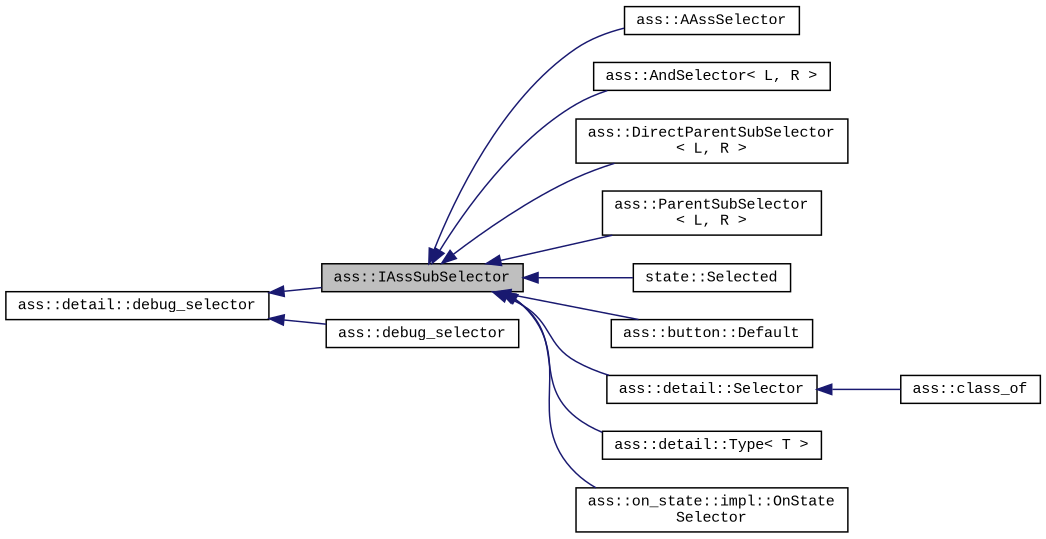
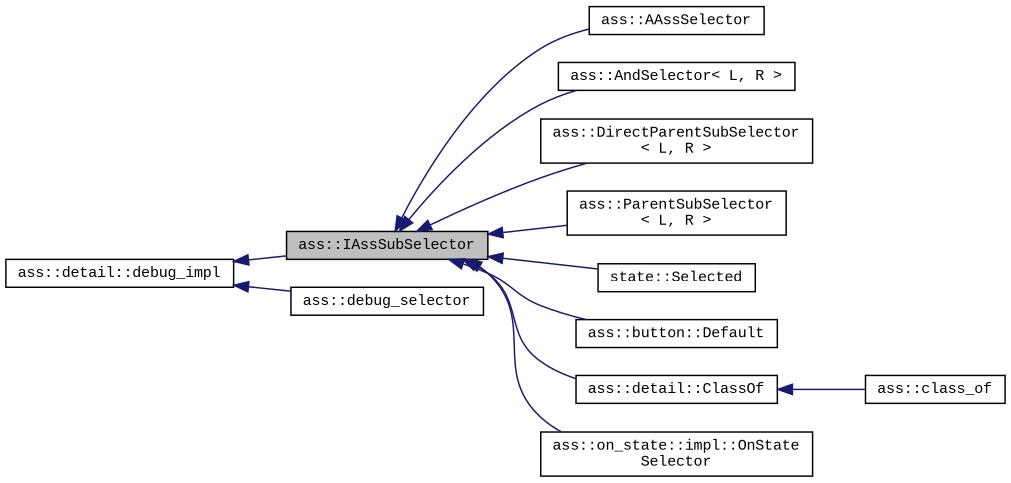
  digraph {
    fontname="Liberation Mono"
    rankdir=LR
    node [color=black fillcolor=white fontname="Liberation Mono" fontsize=10 shape=record style=filled]
    edge [color=midnightblue dir=back fontname="Liberation Mono" fontsize=10 labelfontname=Helvetica labelfontsize=10 style=solid]
    n1 [fillcolor=grey75 fontcolor=black height=0.2 label="ass::IAssSubSelector" width=0.4]
    n2 [height=0.2 label="ass::AAssSelector" width=0.4]
    n3 [height=0.2 label="ass::AndSelector\< L, R \>" width=0.4]
    n4 [height=0.2 label="ass::DirectParentSubSelector\l\< L, R \>" width=0.4]
    n5 [height=0.2 label="ass::ParentSubSelector\l\< L, R \>" width=0.4]
    n6 [height=0.2 label="state::Selected" width=0.4]
    n7 [height=0.2 label="ass::button::Default" width=0.4]
-   n8 [height=0.2 label="ass::detail::Selector" width=0.4]
-   n9 [height=0.2 label="ass::detail::Type\< T \>" width=0.4]
+   n8 [height=0.2 label="ass::detail::ClassOf" width=0.4]
    n10 [height=0.2 label="ass::on_state::impl::OnState\lSelector" width=0.4]
    n11 [height=0.2 label="ass::class_of" width=0.4]
-   n12 [height=0.2 label="ass::detail::debug_selector" width=0.4]
+   n12 [height=0.2 label="ass::detail::debug_impl" width=0.4]
    n13 [height=0.2 label="ass::debug_selector" width=0.4]
    n1 -> n2
    n1 -> n3
    n1 -> n4
    n1 -> n5
    n1 -> n6
    n1 -> n7
    n1 -> n8
-   n1 -> n9
    n1 -> n10
    n8 -> n11
    n12 -> n1
    n12 -> n13
  }
